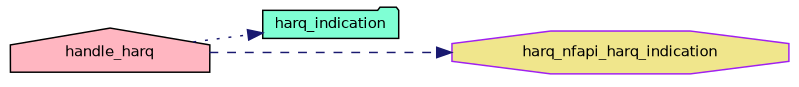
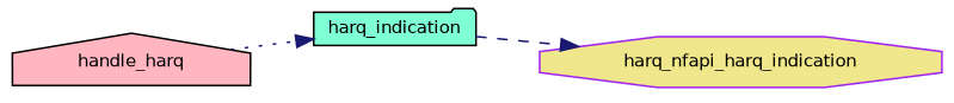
  digraph {
    rankdir=LR
    node [color=black fontname=Helvetica fontsize=10 style=filled]
    edge [color=midnightblue fontname=Helvetica fontsize=10 labelfontname=Helvetica labelfontsize=10]
    n1 [fillcolor=lightpink fontcolor=black height=0.2 label=handle_harq shape=house width=0.4]
    n2 [fillcolor=aquamarine height=0.2 label=harq_indication shape=folder width=0.4]
    n3 [color=purple fillcolor=khaki height=0.2 label=harq_nfapi_harq_indication shape=octagon width=0.4]
    n1 -> n2 [style=dotted]
-   n1 -> n3 [style=dashed]
+   n2 -> n3 [style=dashed]
  }
